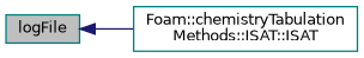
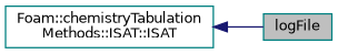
  digraph {
    rankdir=LR
    node [color=teal fontname=Helvetica fontsize=10 shape=record]
    n1 [fillcolor=grey75 fontcolor=black height=0.2 label=logFile style=filled width=0.4]
    n2 [height=0.2 label="Foam::chemistryTabulation\lMethods::ISAT::ISAT" width=0.4]
-   n1 -> n2 [color=midnightblue dir=back fontname=Helvetica fontsize=10 labelfontname=Helvetica labelfontsize=10 style=solid]
+   n2 -> n1 [color=midnightblue dir=back fontname=Helvetica fontsize=10 labelfontname=Helvetica labelfontsize=10 style=solid]
  }
